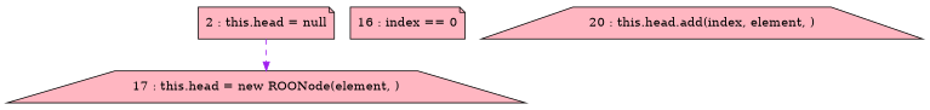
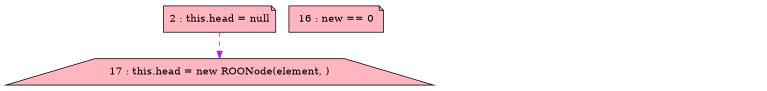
  digraph {
    node [style=filled fillcolor=lightpink shape=note]
    "2 : this.head = null"
    "17 : this.head = new ROONode(element, )" [shape=trapezium]
-   "16 : index == 0"
-   "20 : this.head.add(index, element, )" [shape=trapezium]
+   "16 : index == 0" [label="16 : new == 0"]
    "2 : this.head = null" -> "17 : this.head = new ROONode(element, )" [style=dashed color=purple]
  }
